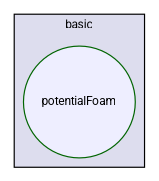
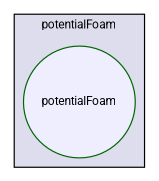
  digraph {
    compound=true
    fontname=Roboto
    n1 [fillcolor="#eeeeff" fontname=Roboto fontsize=10 label=potentialFoam pencolor=black shape=circle style=filled color=darkgreen]
    subgraph cluster_1 {
      bgcolor="#ddddee"
      fontsize=10
-     label=basic
+     label=potentialFoam
      pencolor=black
      n1
    }
  }
